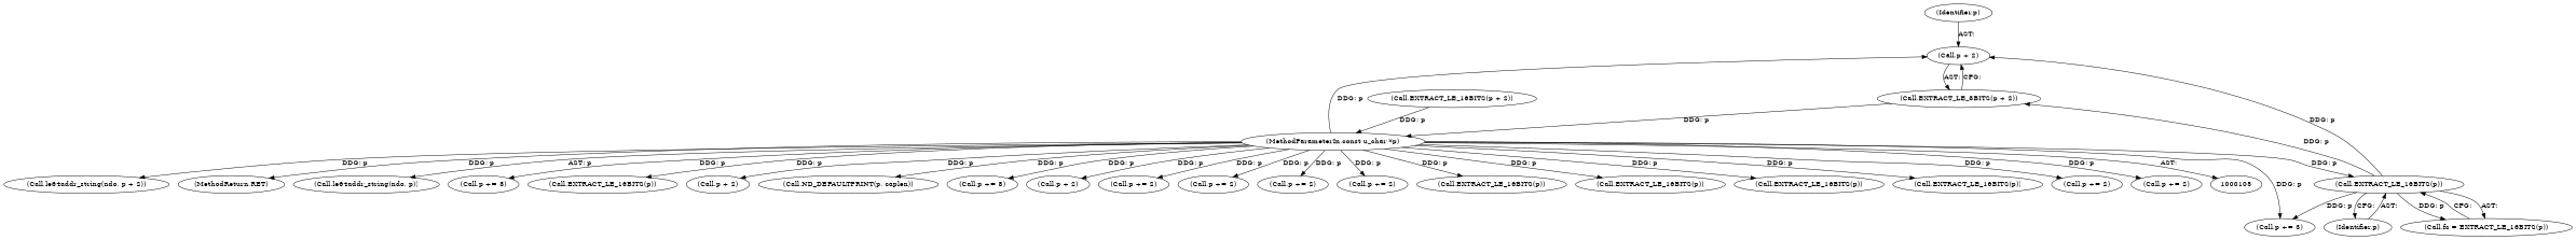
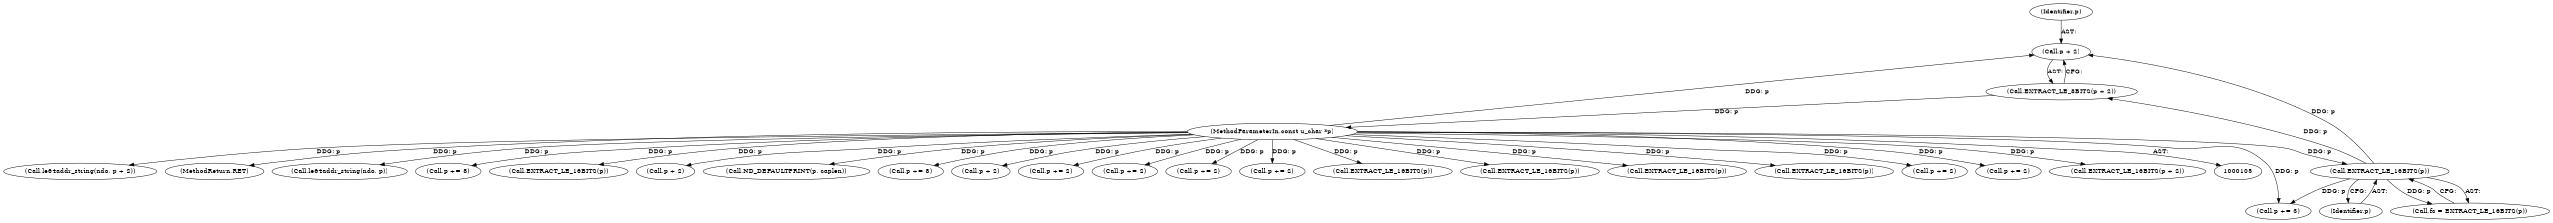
  digraph {
    n1 [label="(Call,p + 2)"]
    n2 [label="(Call,EXTRACT_LE_8BITS(p + 2))"]
    n3 [label="(MethodParameterIn,const u_char *p)"]
    n4 [label="(Call,EXTRACT_LE_16BITS(p))"]
    n5 [label="(Identifier,p)"]
    n6 [label="(Call,p += 3)"]
    n7 [label="(Call,fc = EXTRACT_LE_16BITS(p))"]
    n8 [label="(Call,le64addr_string(ndo, p + 2))"]
    n9 [label="(MethodReturn,RET)"]
    n10 [label="(Call,le64addr_string(ndo, p))"]
    n11 [label="(Call,p += 8)"]
    n12 [label="(Call,EXTRACT_LE_16BITS(p))"]
    n13 [label="(Call,p + 2)"]
    n14 [label="(Call,ND_DEFAULTPRINT(p, caplen))"]
    n15 [label="(Call,p += 8)"]
    n16 [label="(Call,p + 2)"]
    n17 [label="(Call,p += 2)"]
    n18 [label="(Call,p += 2)"]
    n19 [label="(Call,p += 2)"]
    n20 [label="(Call,p += 2)"]
    n21 [label="(Call,EXTRACT_LE_16BITS(p))"]
    n22 [label="(Call,EXTRACT_LE_16BITS(p))"]
    n23 [label="(Call,EXTRACT_LE_16BITS(p))"]
    n24 [label="(Call,EXTRACT_LE_16BITS(p))"]
    n25 [label="(Call,p += 2)"]
    n26 [label="(Call,p += 2)"]
    n27 [label="(Call,EXTRACT_LE_16BITS(p + 2))"]
    1000105
    n29 [label="(Identifier,p)"]
    n1 -> n2 [label="AST: "]
    n2 -> n1 [label="CFG: "]
    n2 -> n3 [label="DDG: p"]
    n3 -> n1 [label="DDG: p"]
    n3 -> n4 [label="DDG: p"]
    n3 -> n6 [label="DDG: p"]
    n3 -> n8 [label="DDG: p"]
    n3 -> n9 [label="DDG: p"]
-   n3 -> n10 [label="AST: p"]
+   n3 -> n10 [label="DDG: p"]
    n3 -> n11 [label="DDG: p"]
    n3 -> n12 [label="DDG: p"]
    n3 -> n13 [label="DDG: p"]
    n3 -> n14 [label="DDG: p"]
    n3 -> n15 [label="DDG: p"]
    n3 -> n16 [label="DDG: p"]
    n3 -> n17 [label="DDG: p"]
    n3 -> n18 [label="DDG: p"]
    n3 -> n19 [label="DDG: p"]
    n3 -> n20 [label="DDG: p"]
    n3 -> n21 [label="DDG: p"]
    n3 -> n22 [label="DDG: p"]
    n3 -> n23 [label="DDG: p"]
    n3 -> n24 [label="DDG: p"]
    n3 -> n25 [label="DDG: p"]
    n3 -> n26 [label="DDG: p"]
-   n27 -> n3 [label="DDG: p"]
+   n3 -> n27 [label="DDG: p"]
    n3 -> 1000105 [label="AST: "]
    n4 -> n1 [label="DDG: p"]
    n4 -> n2 [label="DDG: p"]
    n4 -> n5 [label="CFG: "]
    n4 -> n6 [label="DDG: p"]
    n4 -> n7 [label="AST: "]
    n4 -> n7 [label="DDG: p"]
    n5 -> n4 [label="AST: "]
    n7 -> n4 [label="CFG: "]
    n29 -> n1 [label="AST: "]
  }
